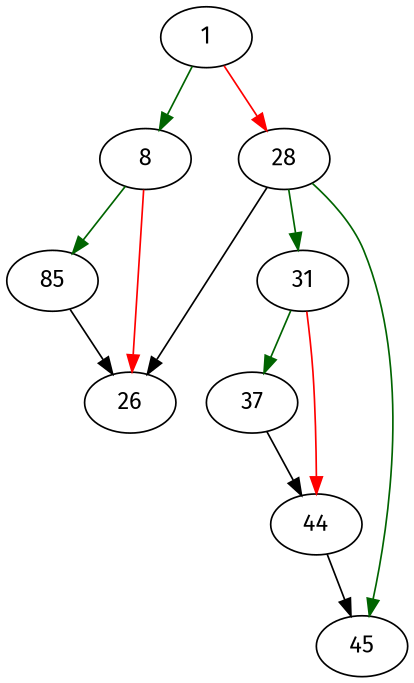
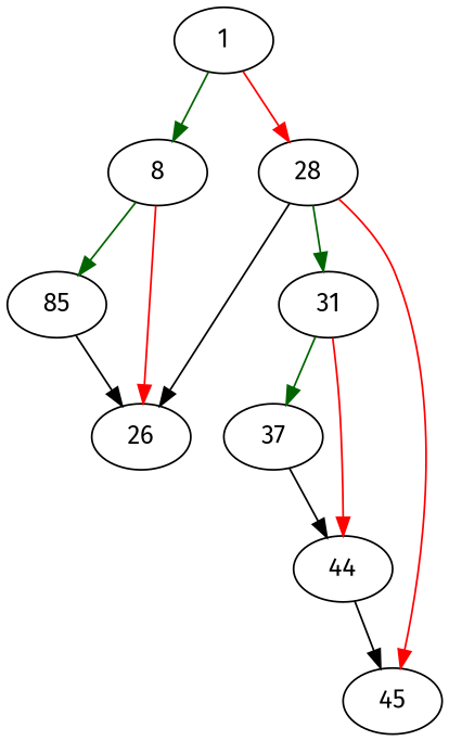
  strict digraph {
    fontname="Fira Sans"
    node [fontname="Fira Sans"]
    edge [fontname="Fira Sans"]
    1 [entry=true]
    8
    28
    n4 [label=85]
    26
    31
    45
    37
    44
    1 -> 8 [color=darkgreen cond=true]
    1 -> 28 [color=red cond=false]
    8 -> n4 [color=darkgreen cond=true]
    8 -> 26 [color=red cond=false]
    28 -> 26
    28 -> 31 [color=darkgreen cond=true]
-   28 -> 45 [color=darkgreen cond=false]
+   28 -> 45 [color=red cond=false]
    n4 -> 26
    31 -> 37 [color=darkgreen cond=true]
    31 -> 44 [color=red cond=false]
    37 -> 44
    44 -> 45
  }
